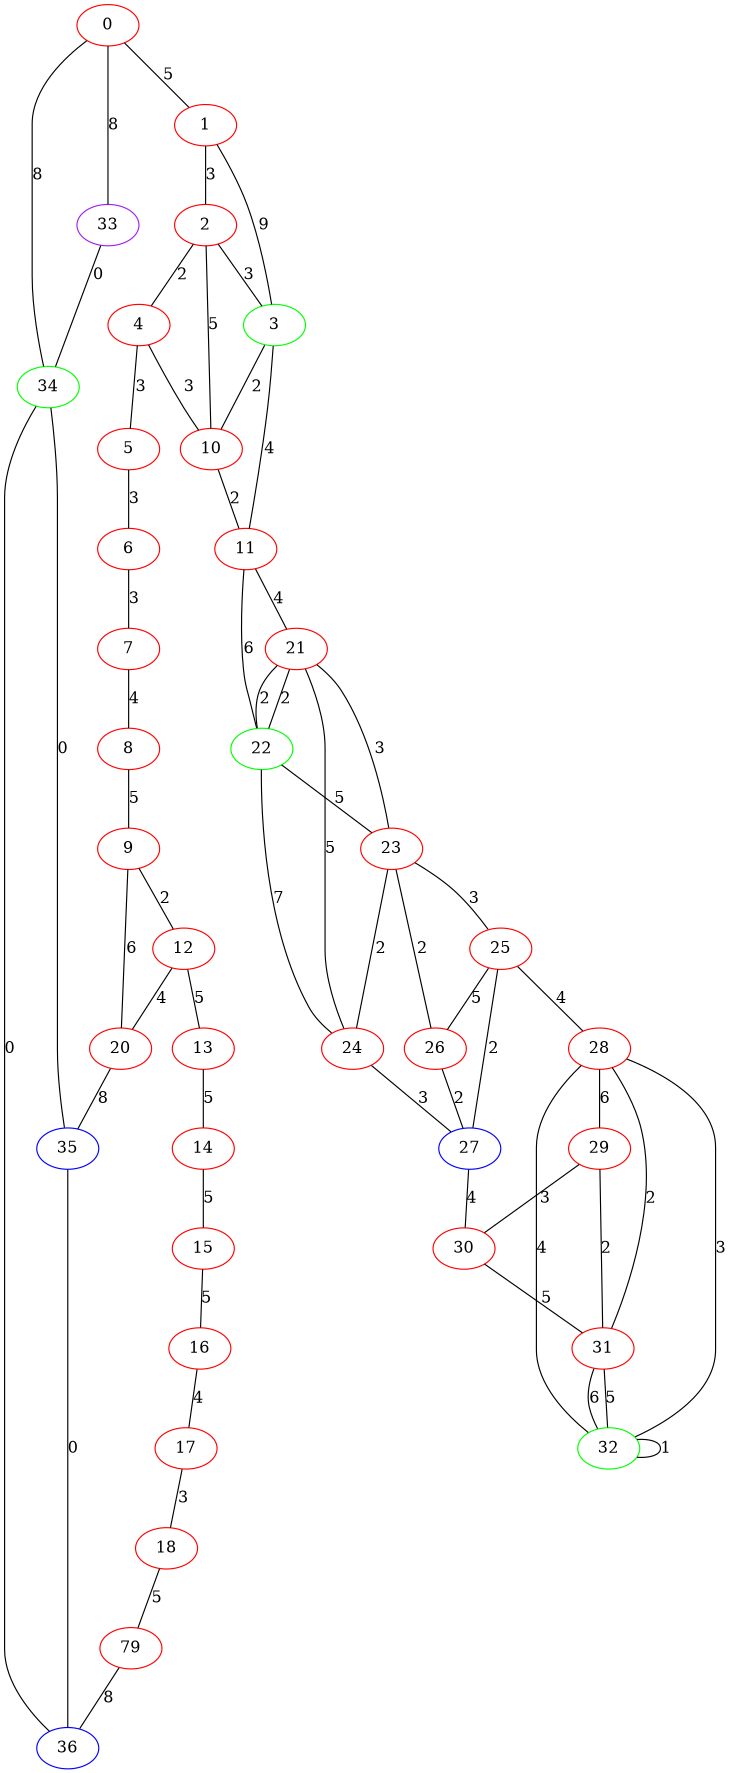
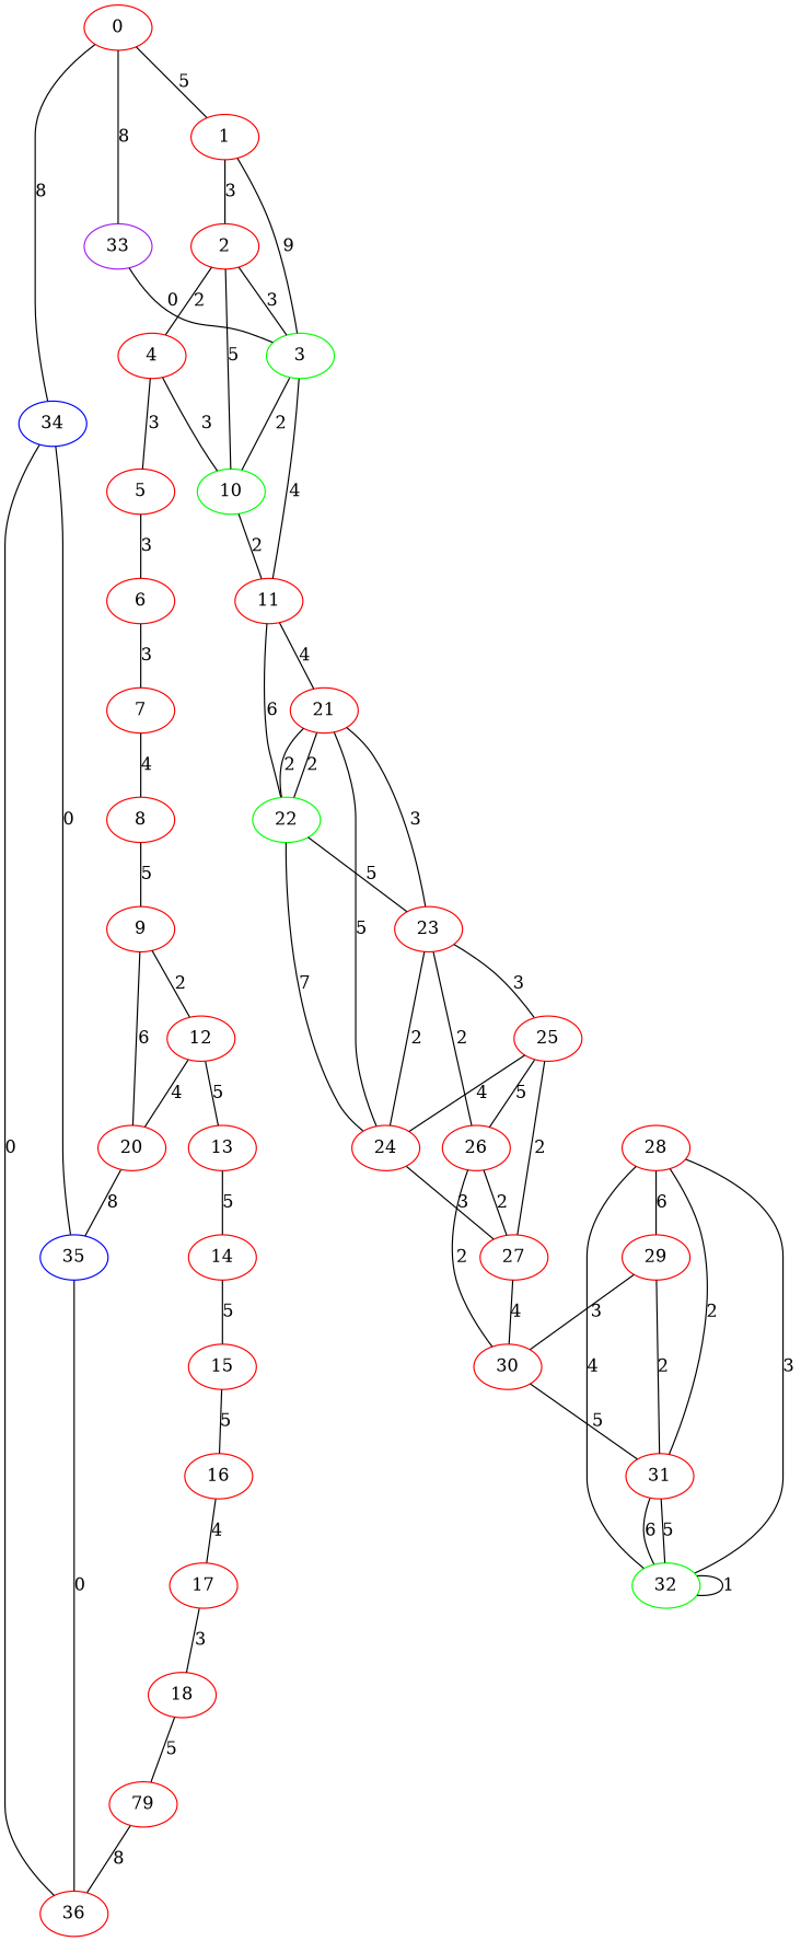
  graph {
    node [color=red weight=1]
    0
    1
    33 [color=purple weight=4]
-   34 [color=green weight=3]
+   34 [color=blue weight=3]
    2
    3 [color=green weight=2]
-   36 [color=blue weight=3]
+   36 [weight=3]
    35 [color=blue weight=3]
    4
-   10
+   10 [color=green]
    11
    5
    21
    22 [color=green]
    6
    7
    8
    9
    12
    20
    13
    23
    24
    14
    15
    16
    17
    18
    n29 [label=79]
    25
    26
-   27 [color=blue]
+   27
    28
    30
    29
    31
    32 [color=green weight=2]
    0 -- 1 [label=5]
    0 -- 33 [label=8]
    0 -- 34 [label=8]
    1 -- 2 [label=3]
    1 -- 3 [label=9]
-   33 -- 34 [label=0]
+   33 -- 3 [label=0]
    34 -- 36 [label=0]
    34 -- 35 [label=0]
    2 -- 3 [label=3]
    2 -- 4 [label=2]
    2 -- 10 [label=5]
    3 -- 10 [label=2]
    3 -- 11 [label=4]
    35 -- 36 [label=0]
    4 -- 10 [label=3]
    4 -- 5 [label=3]
    10 -- 11 [label=2]
    11 -- 21 [label=4]
    11 -- 22 [label=6]
    5 -- 6 [label=3]
    21 -- 22 [label=2]
    21 -- 22 [label=2]
    21 -- 23 [label=3]
    21 -- 24 [label=5]
    22 -- 23 [label=5]
    22 -- 24 [label=7]
    6 -- 7 [label=3]
    7 -- 8 [label=4]
    8 -- 9 [label=5]
    9 -- 12 [label=2]
    9 -- 20 [label=6]
    12 -- 20 [label=4]
    12 -- 13 [label=5]
    20 -- 35 [label=8]
    13 -- 14 [label=5]
    23 -- 24 [label=2]
    23 -- 25 [label=3]
    23 -- 26 [label=2]
    24 -- 27 [label=3]
    14 -- 15 [label=5]
    15 -- 16 [label=5]
    16 -- 17 [label=4]
    17 -- 18 [label=3]
    18 -- n29 [label=5]
    n29 -- 36 [label=8]
    25 -- 26 [label=5]
    25 -- 27 [label=2]
-   25 -- 28 [label=4]
+   25 -- 24 [label=4]
    26 -- 27 [label=2]
+   26 -- 30 [label=2]
    27 -- 30 [label=4]
    28 -- 29 [label=6]
    28 -- 31 [label=2]
    28 -- 32 [label=3]
    28 -- 32 [label=4]
    30 -- 31 [label=5]
    29 -- 30 [label=3]
    29 -- 31 [label=2]
    31 -- 32 [label=5]
    31 -- 32 [label=6]
    32 -- 32 [label=1]
  }
